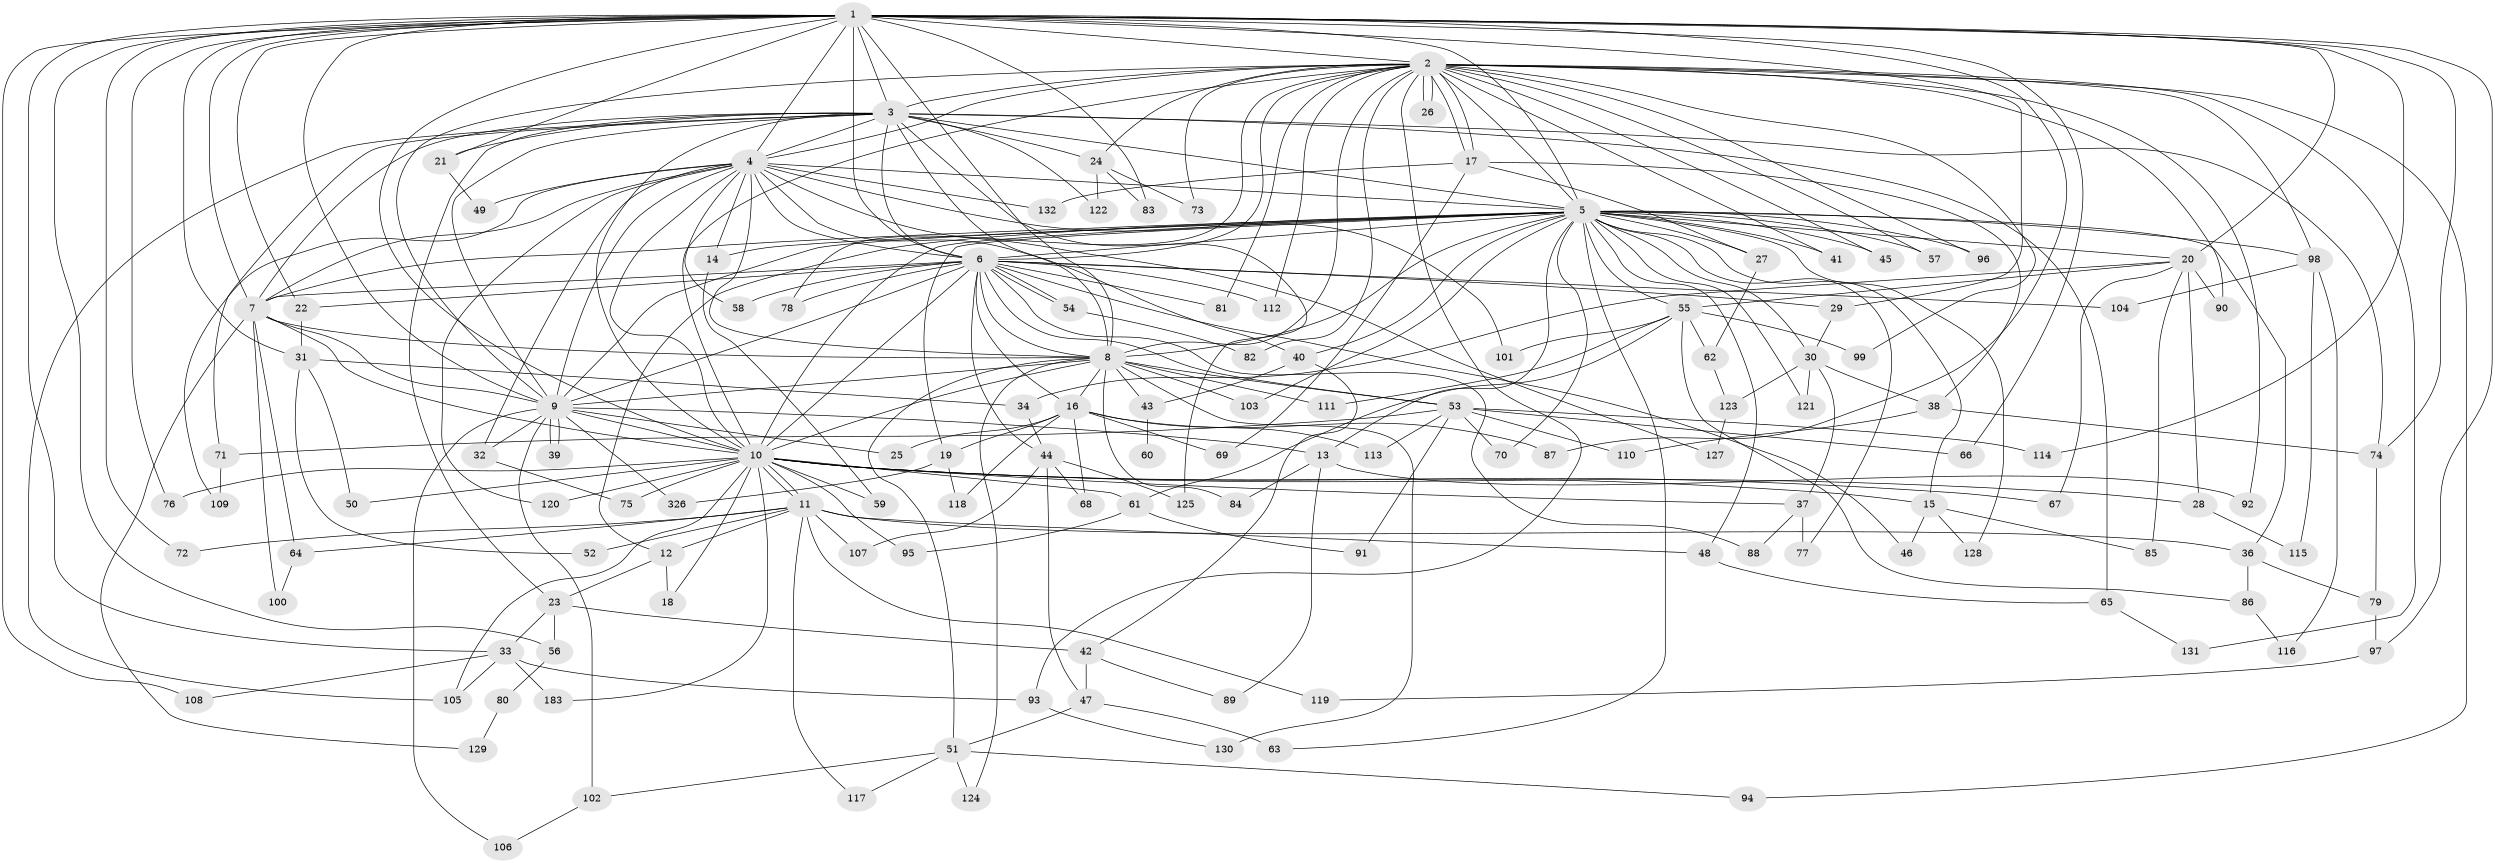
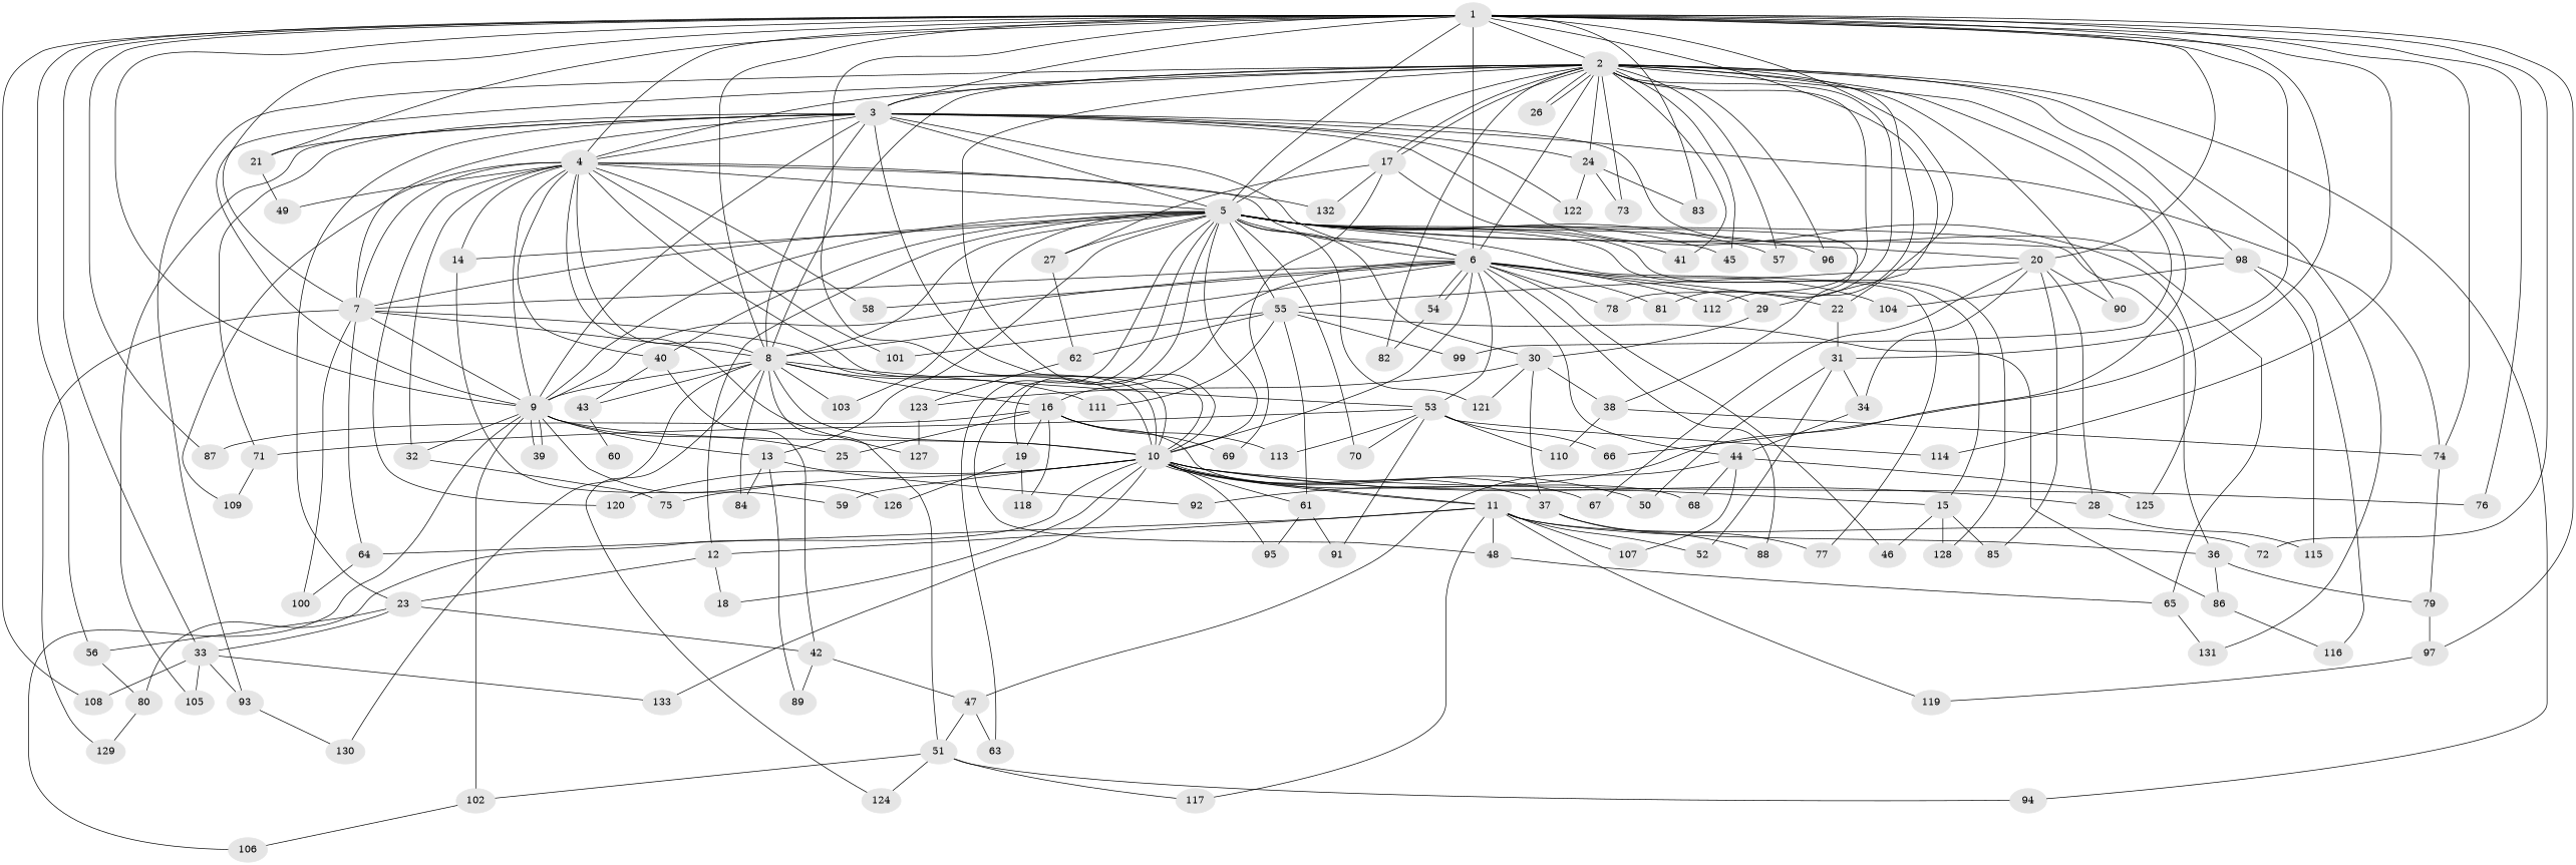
  graph {
    node [color=gray90 style=filled]
    1
    2
    3
    4
    5
    6
    7
    8
    9
    10
    20
    21
    22
    29
    31
    33
    56
    66
    72
    76
    83
    87
    97
    108
    114
    74
    17
    24
    26
    41
    45
    57
    73
    78
    81
    82
    90
    92
    93
    94
    96
    98
    99
    112
    131
    23
    65
    71
    105
    122
    125
    14
    32
    40
    49
    58
    101
    109
    120
    127
    132
    12
    13
    15
    19
    27
    30
    36
    48
    55
    63
    70
    77
    103
    121
    128
    16
    44
    46
    53
    54
    88
    104
    64
    100
    129
    43
    51
    84
    111
    124
    130
    25
    39
    102
    106
-   126 [label=326]
+   126
    11
    18
    28
    37
    50
    59
    61
    67
    75
    80
    95
-   133 [label=183]
+   133
    85
    34
    52
    119
    69
    38
    115
    116
    42
    79
    89
    118
    62
    123
    86
    68
    113
    107
    47
    110
    91
    60
    117
    1 -- 2
    1 -- 3
    1 -- 4
    1 -- 5
    1 -- 6
    1 -- 7
    1 -- 8
    1 -- 9
    1 -- 10
    1 -- 20
    1 -- 21
    1 -- 22
    1 -- 29
    1 -- 31
    1 -- 33
    1 -- 56
    1 -- 66
    1 -- 72
    1 -- 76
    1 -- 83
    1 -- 87
    1 -- 97
    1 -- 108
    1 -- 114
    1 -- 74
    2 -- 3
    2 -- 4
    2 -- 5
    2 -- 6
    2 -- 8
    2 -- 9
    2 -- 10
    2 -- 17
    2 -- 17
    2 -- 24
    2 -- 26
    2 -- 26
    2 -- 41
    2 -- 45
    2 -- 57
    2 -- 73
    2 -- 78
    2 -- 81
    2 -- 82
    2 -- 90
    2 -- 92
    2 -- 93
    2 -- 94
    2 -- 96
    2 -- 98
    2 -- 99
    2 -- 112
    2 -- 131
    3 -- 4
    3 -- 5
    3 -- 6
    3 -- 7
    3 -- 8
    3 -- 9
    3 -- 10
    3 -- 21
    3 -- 74
    3 -- 24
    3 -- 23
    3 -- 65
    3 -- 71
    3 -- 105
    3 -- 122
    3 -- 125
    4 -- 5
    4 -- 6
    4 -- 7
    4 -- 8
    4 -- 9
    4 -- 10
    4 -- 14
    4 -- 32
    4 -- 40
    4 -- 49
    4 -- 58
    4 -- 101
    4 -- 109
    4 -- 120
    4 -- 127
    4 -- 132
    5 -- 6
    5 -- 7
    5 -- 8
    5 -- 9
    5 -- 10
    5 -- 20
    5 -- 41
    5 -- 45
    5 -- 57
    5 -- 96
    5 -- 98
    5 -- 14
    5 -- 40
    5 -- 12
    5 -- 13
    5 -- 15
    5 -- 19
    5 -- 27
    5 -- 30
    5 -- 36
    5 -- 48
    5 -- 55
    5 -- 63
    5 -- 70
    5 -- 77
    5 -- 103
    5 -- 121
    5 -- 128
    6 -- 7
    6 -- 8
    6 -- 9
    6 -- 10
    6 -- 22
    6 -- 29
    6 -- 78
    6 -- 81
    6 -- 112
    6 -- 58
    6 -- 16
    6 -- 44
    6 -- 46
    6 -- 53
    6 -- 54
    6 -- 54
    6 -- 88
    6 -- 104
    7 -- 8
    7 -- 9
    7 -- 10
    7 -- 64
    7 -- 100
    7 -- 129
    8 -- 9
    8 -- 10
    8 -- 103
    8 -- 16
    8 -- 53
    8 -- 43
    8 -- 51
    8 -- 84
    8 -- 111
    8 -- 124
    8 -- 130
    9 -- 10
    9 -- 32
    9 -- 13
    9 -- 25
    9 -- 39
    9 -- 39
    9 -- 102
    9 -- 106
    9 -- 126
    10 -- 76
    10 -- 120
    10 -- 15
    10 -- 11
    10 -- 11
    10 -- 18
    10 -- 28
    10 -- 37
    10 -- 50
    10 -- 59
    10 -- 61
    10 -- 67
    10 -- 75
-   10 -- 105
+   10 -- 80
    10 -- 95
    10 -- 133
    20 -- 90
    20 -- 55
    20 -- 28
    20 -- 67
    20 -- 85
    20 -- 34
    21 -- 49
    22 -- 31
    29 -- 30
    31 -- 50
    31 -- 34
    31 -- 52
    33 -- 108
    33 -- 93
    33 -- 105
    33 -- 133
    56 -- 80
    97 -- 119
    74 -- 79
    17 -- 132
    17 -- 27
    17 -- 69
    17 -- 38
    24 -- 83
    24 -- 73
    24 -- 122
    93 -- 130
    98 -- 104
    98 -- 115
    98 -- 116
    23 -- 33
    23 -- 56
    23 -- 42
    65 -- 131
    71 -- 109
    14 -- 59
    32 -- 75
    40 -- 43
    40 -- 42
    12 -- 23
    12 -- 18
    13 -- 92
    13 -- 84
    13 -- 89
    15 -- 128
    15 -- 46
    15 -- 85
    19 -- 126
    19 -- 118
    27 -- 62
    30 -- 121
    30 -- 37
    30 -- 38
    30 -- 123
    36 -- 79
    36 -- 86
    48 -- 65
    55 -- 99
    55 -- 101
    55 -- 111
    55 -- 61
    55 -- 62
    55 -- 86
    16 -- 87
    16 -- 19
    16 -- 25
    16 -- 69
    16 -- 118
    16 -- 68
    16 -- 113
    44 -- 125
    44 -- 68
    44 -- 107
    44 -- 47
    53 -- 66
    53 -- 114
    53 -- 71
    53 -- 70
    53 -- 113
    53 -- 110
    53 -- 91
    54 -- 82
    64 -- 100
    43 -- 60
    51 -- 94
    51 -- 124
    51 -- 102
    51 -- 117
    102 -- 106
    11 -- 72
    11 -- 12
    11 -- 36
    11 -- 48
    11 -- 64
    11 -- 52
    11 -- 119
    11 -- 107
    11 -- 117
    28 -- 115
    37 -- 77
    37 -- 88
    61 -- 95
    61 -- 91
    80 -- 129
    34 -- 44
    38 -- 74
    38 -- 110
    42 -- 89
    42 -- 47
    79 -- 97
    62 -- 123
    123 -- 127
    86 -- 116
    47 -- 63
    47 -- 51
  }
